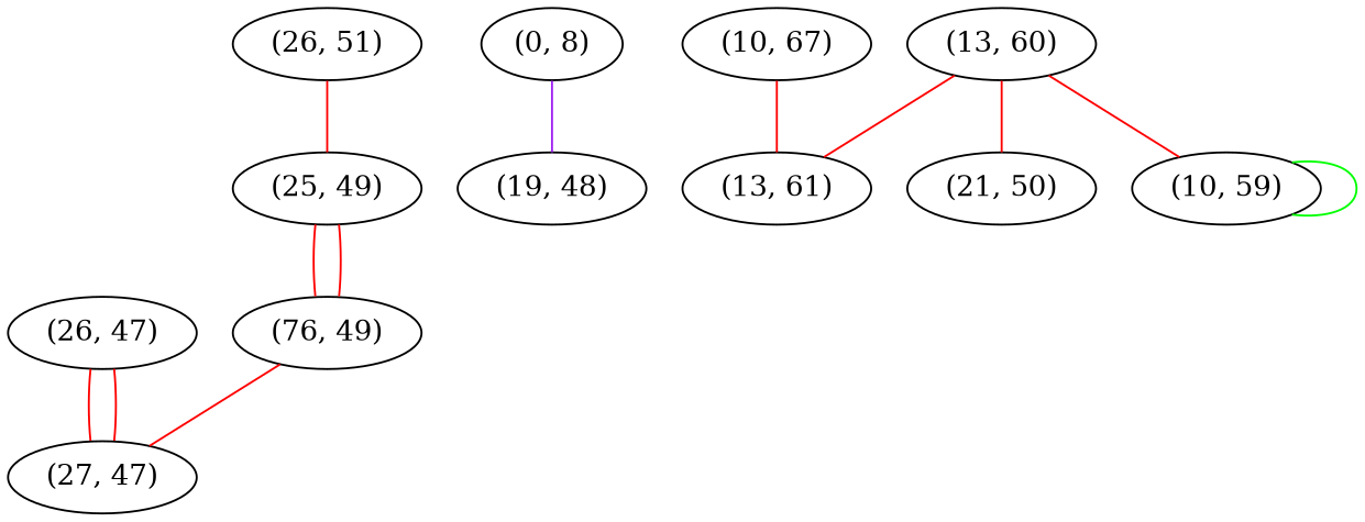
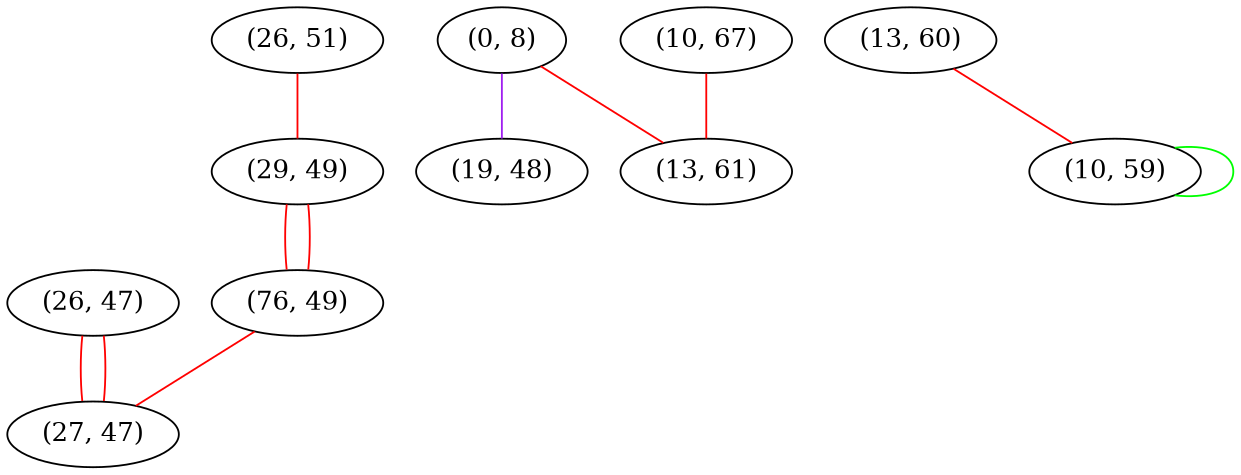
  graph {
    edge [color=red weight=1]
    "(26, 47)"
    "(27, 47)"
    n3 [label="(0, 8)"]
    "(19, 48)"
    "(26, 51)"
-   "(25, 49)"
+   "(25, 49)" [label="(29, 49)"]
    n7 [label="(76, 49)"]
    "(10, 67)"
    "(13, 61)"
    "(13, 60)"
-   "(21, 50)"
    "(10, 59)"
    "(26, 47)" -- "(27, 47)"
    "(26, 47)" -- "(27, 47)"
    n3 -- "(19, 48)" [color=purple weight=4]
    "(26, 51)" -- "(25, 49)"
    "(25, 49)" -- n7
    "(25, 49)" -- n7
    n7 -- "(27, 47)"
    "(10, 67)" -- "(13, 61)"
-   "(13, 60)" -- "(13, 61)"
-   "(13, 60)" -- "(21, 50)"
+   n3 -- "(13, 61)"
    "(13, 60)" -- "(10, 59)"
    "(10, 59)" -- "(10, 59)" [color=green weight=2]
  }
